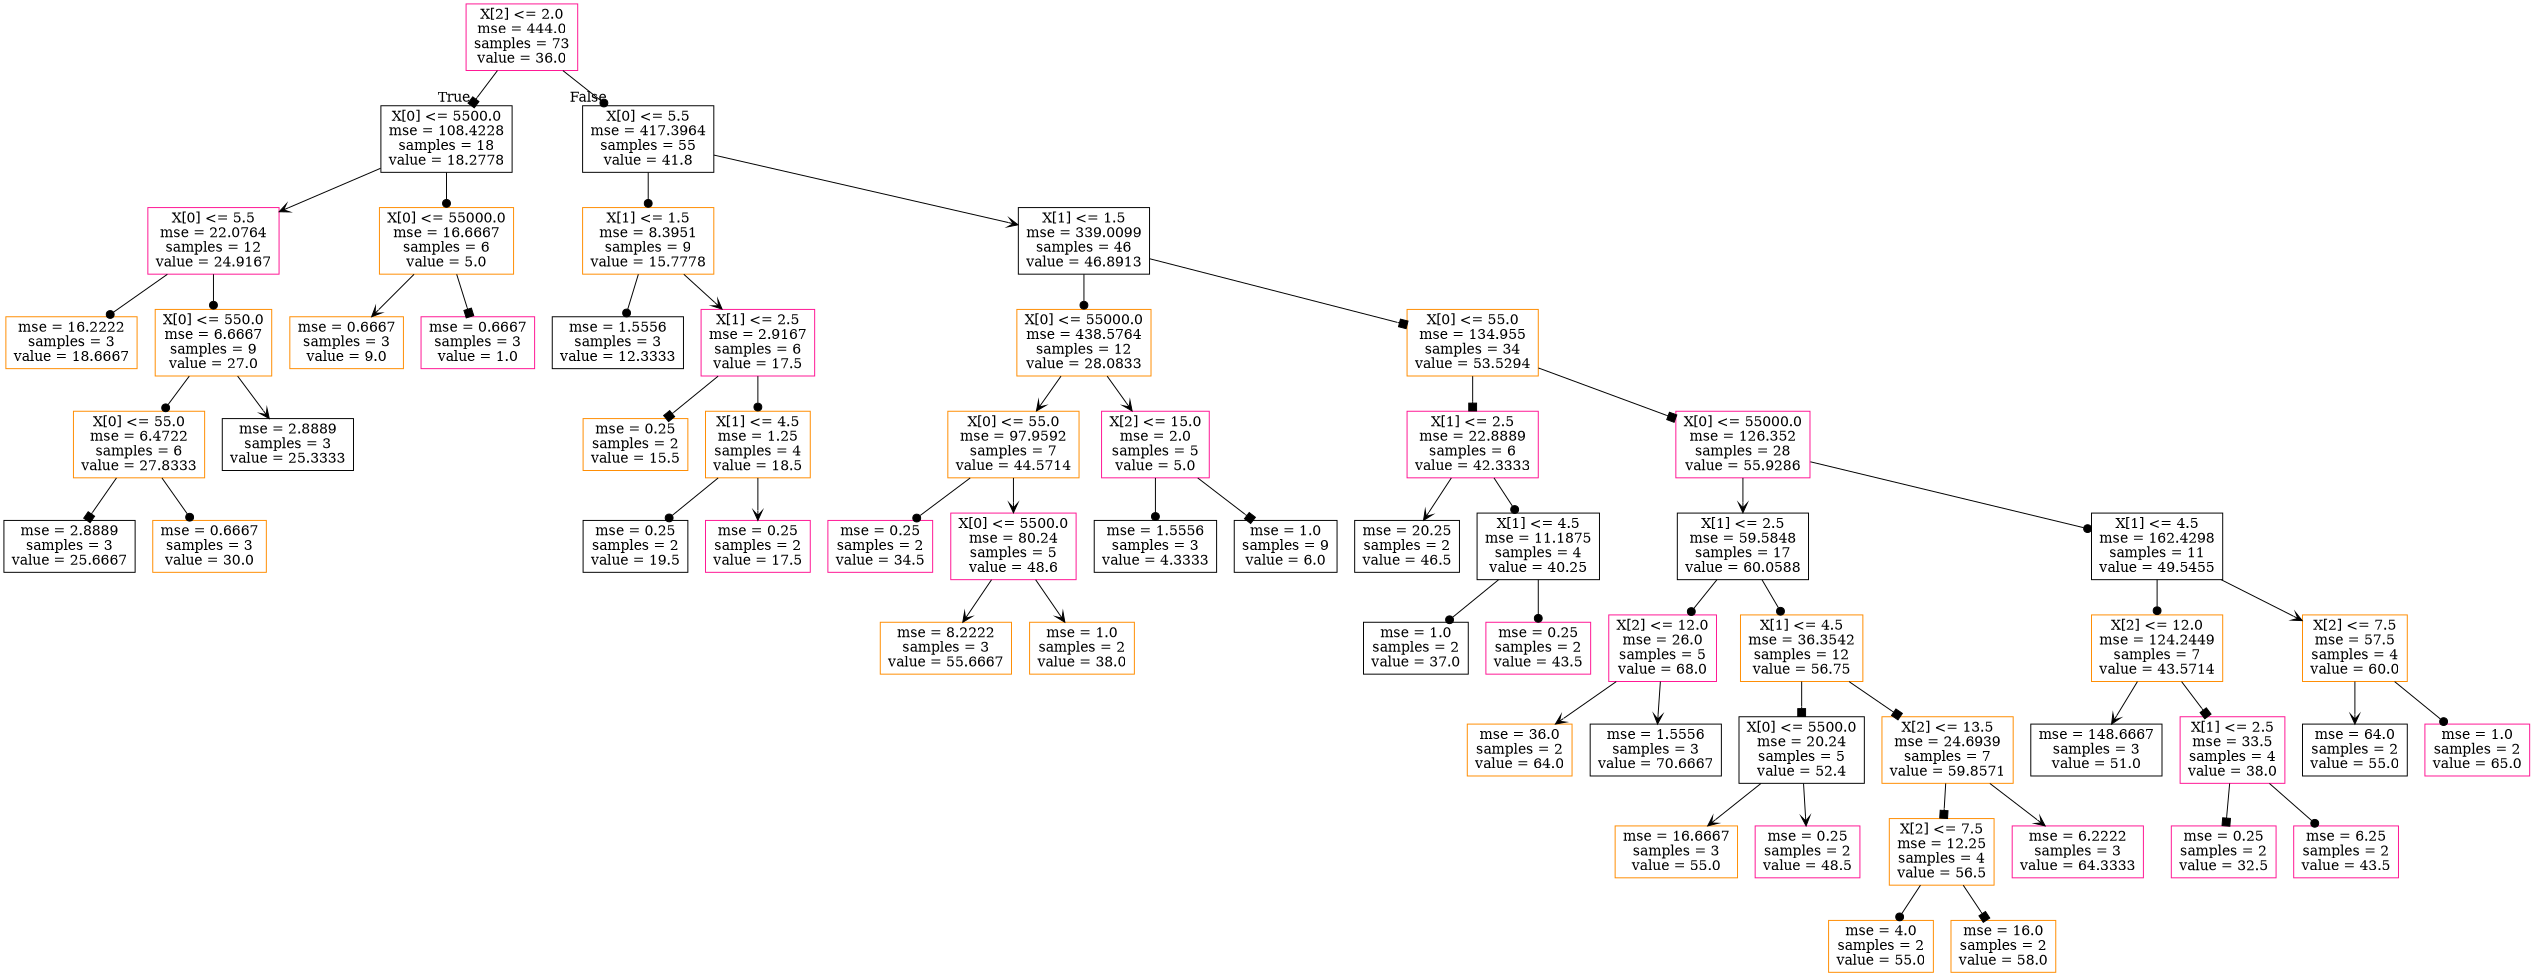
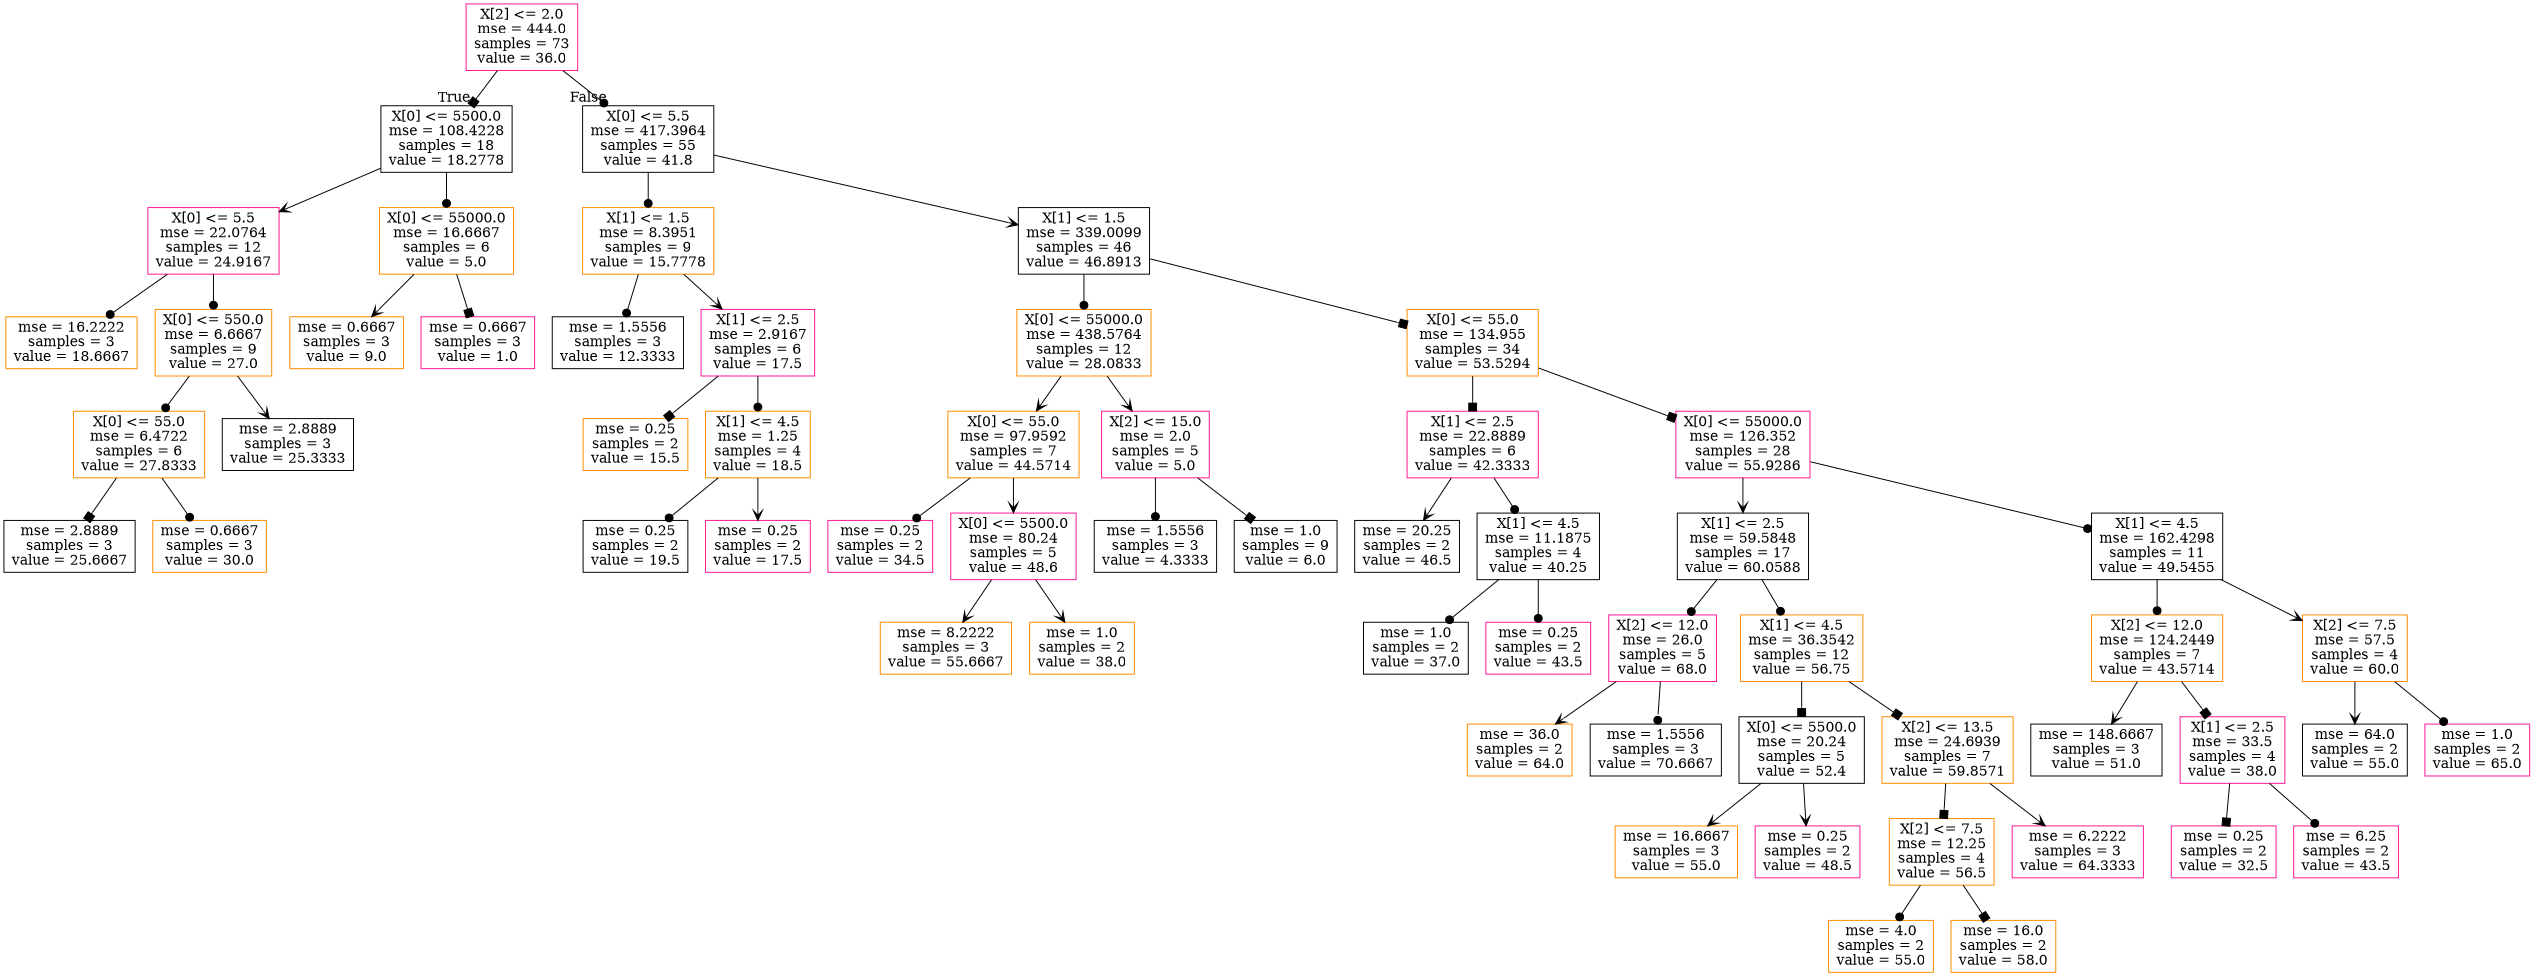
  digraph {
    node [color=darkorange shape=box]
    edge [arrowhead=dot]
    n1 [color=deeppink label="X[2] <= 2.0\nmse = 444.0\nsamples = 73\nvalue = 36.0"]
    n2 [color=black label="X[0] <= 5500.0\nmse = 108.4228\nsamples = 18\nvalue = 18.2778"]
    n3 [color=black label="X[0] <= 5.5\nmse = 417.3964\nsamples = 55\nvalue = 41.8"]
    n4 [color=deeppink label="X[0] <= 5.5\nmse = 22.0764\nsamples = 12\nvalue = 24.9167"]
    n5 [label="X[0] <= 55000.0\nmse = 16.6667\nsamples = 6\nvalue = 5.0"]
    n6 [label="X[1] <= 1.5\nmse = 8.3951\nsamples = 9\nvalue = 15.7778"]
    n7 [color=black label="X[1] <= 1.5\nmse = 339.0099\nsamples = 46\nvalue = 46.8913"]
    n8 [label="mse = 16.2222\nsamples = 3\nvalue = 18.6667"]
    n9 [label="X[0] <= 550.0\nmse = 6.6667\nsamples = 9\nvalue = 27.0"]
    n10 [label="mse = 0.6667\nsamples = 3\nvalue = 9.0"]
    n11 [color=deeppink label="mse = 0.6667\nsamples = 3\nvalue = 1.0"]
    n12 [label="X[0] <= 55.0\nmse = 6.4722\nsamples = 6\nvalue = 27.8333"]
    n13 [color=black label="mse = 2.8889\nsamples = 3\nvalue = 25.3333"]
    n14 [color=black label="mse = 2.8889\nsamples = 3\nvalue = 25.6667"]
    n15 [label="mse = 0.6667\nsamples = 3\nvalue = 30.0"]
    n16 [color=black label="mse = 1.5556\nsamples = 3\nvalue = 12.3333"]
    n17 [color=deeppink label="X[1] <= 2.5\nmse = 2.9167\nsamples = 6\nvalue = 17.5"]
    n18 [label="X[0] <= 55000.0\nmse = 438.5764\nsamples = 12\nvalue = 28.0833"]
    n19 [label="X[0] <= 55.0\nmse = 134.955\nsamples = 34\nvalue = 53.5294"]
    n20 [label="mse = 0.25\nsamples = 2\nvalue = 15.5"]
    n21 [label="X[1] <= 4.5\nmse = 1.25\nsamples = 4\nvalue = 18.5"]
    n22 [color=black label="mse = 0.25\nsamples = 2\nvalue = 19.5"]
    n23 [color=deeppink label="mse = 0.25\nsamples = 2\nvalue = 17.5"]
    n24 [label="X[0] <= 55.0\nmse = 97.9592\nsamples = 7\nvalue = 44.5714"]
    n25 [color=deeppink label="X[2] <= 15.0\nmse = 2.0\nsamples = 5\nvalue = 5.0"]
    n26 [color=deeppink label="X[1] <= 2.5\nmse = 22.8889\nsamples = 6\nvalue = 42.3333"]
    n27 [color=deeppink label="X[0] <= 55000.0\nmse = 126.352\nsamples = 28\nvalue = 55.9286"]
    n28 [color=deeppink label="mse = 0.25\nsamples = 2\nvalue = 34.5"]
    n29 [color=deeppink label="X[0] <= 5500.0\nmse = 80.24\nsamples = 5\nvalue = 48.6"]
    n30 [color=black label="mse = 1.5556\nsamples = 3\nvalue = 4.3333"]
    n31 [color=black label="mse = 1.0\nsamples = 9\nvalue = 6.0"]
    n32 [label="mse = 8.2222\nsamples = 3\nvalue = 55.6667"]
    n33 [label="mse = 1.0\nsamples = 2\nvalue = 38.0"]
    n34 [color=black label="mse = 20.25\nsamples = 2\nvalue = 46.5"]
    n35 [color=black label="X[1] <= 4.5\nmse = 11.1875\nsamples = 4\nvalue = 40.25"]
    n36 [color=black label="X[1] <= 2.5\nmse = 59.5848\nsamples = 17\nvalue = 60.0588"]
    n37 [color=black label="X[1] <= 4.5\nmse = 162.4298\nsamples = 11\nvalue = 49.5455"]
    n38 [color=black label="mse = 1.0\nsamples = 2\nvalue = 37.0"]
    n39 [color=deeppink label="mse = 0.25\nsamples = 2\nvalue = 43.5"]
    n40 [color=deeppink label="X[2] <= 12.0\nmse = 26.0\nsamples = 5\nvalue = 68.0"]
    n41 [label="X[1] <= 4.5\nmse = 36.3542\nsamples = 12\nvalue = 56.75"]
    n42 [label="X[2] <= 12.0\nmse = 124.2449\nsamples = 7\nvalue = 43.5714"]
    n43 [label="X[2] <= 7.5\nmse = 57.5\nsamples = 4\nvalue = 60.0"]
    n44 [label="mse = 36.0\nsamples = 2\nvalue = 64.0"]
    n45 [color=black label="mse = 1.5556\nsamples = 3\nvalue = 70.6667"]
    n46 [color=black label="X[0] <= 5500.0\nmse = 20.24\nsamples = 5\nvalue = 52.4"]
    n47 [label="X[2] <= 13.5\nmse = 24.6939\nsamples = 7\nvalue = 59.8571"]
    n48 [label="mse = 16.6667\nsamples = 3\nvalue = 55.0"]
    n49 [color=deeppink label="mse = 0.25\nsamples = 2\nvalue = 48.5"]
    n50 [label="X[2] <= 7.5\nmse = 12.25\nsamples = 4\nvalue = 56.5"]
    n51 [color=deeppink label="mse = 6.2222\nsamples = 3\nvalue = 64.3333"]
    n52 [label="mse = 4.0\nsamples = 2\nvalue = 55.0"]
    n53 [label="mse = 16.0\nsamples = 2\nvalue = 58.0"]
    n54 [color=black label="mse = 148.6667\nsamples = 3\nvalue = 51.0"]
    n55 [color=deeppink label="X[1] <= 2.5\nmse = 33.5\nsamples = 4\nvalue = 38.0"]
    n56 [color=black label="mse = 64.0\nsamples = 2\nvalue = 55.0"]
    n57 [color=deeppink label="mse = 1.0\nsamples = 2\nvalue = 65.0"]
    n58 [color=deeppink label="mse = 0.25\nsamples = 2\nvalue = 32.5"]
    n59 [color=deeppink label="mse = 6.25\nsamples = 2\nvalue = 43.5"]
    n1 -> n2 [arrowhead=box headlabel=True labelangle=45 labeldistance=2.5]
    n1 -> n3 [headlabel=False labelangle=-45 labeldistance=2.5]
    n2 -> n4 [arrowhead=vee]
    n2 -> n5
    n3 -> n6
    n3 -> n7 [arrowhead=vee]
    n4 -> n8
    n4 -> n9
    n5 -> n10 [arrowhead=vee]
    n5 -> n11 [arrowhead=box]
    n6 -> n16
    n6 -> n17 [arrowhead=vee]
    n7 -> n18
    n7 -> n19 [arrowhead=box]
    n9 -> n12
    n9 -> n13 [arrowhead=vee]
    n12 -> n14 [arrowhead=box]
    n12 -> n15
    n17 -> n20 [arrowhead=box]
    n17 -> n21
    n18 -> n24 [arrowhead=vee]
    n18 -> n25 [arrowhead=vee]
    n19 -> n26 [arrowhead=box]
    n19 -> n27 [arrowhead=box]
    n21 -> n22
    n21 -> n23 [arrowhead=vee]
    n24 -> n28
    n24 -> n29 [arrowhead=vee]
    n25 -> n30
    n25 -> n31 [arrowhead=box]
    n26 -> n34 [arrowhead=vee]
    n26 -> n35
    n27 -> n36 [arrowhead=vee]
    n27 -> n37
    n29 -> n32 [arrowhead=vee]
    n29 -> n33 [arrowhead=vee]
    n35 -> n38
    n35 -> n39
    n36 -> n40
    n36 -> n41
    n37 -> n42
    n37 -> n43 [arrowhead=vee]
    n40 -> n44 [arrowhead=vee]
-   n40 -> n45 [arrowhead=vee]
+   n40 -> n45
    n41 -> n46 [arrowhead=box]
    n41 -> n47 [arrowhead=box]
    n42 -> n54 [arrowhead=vee]
    n42 -> n55 [arrowhead=box]
    n43 -> n56 [arrowhead=vee]
    n43 -> n57
    n46 -> n48 [arrowhead=vee]
    n46 -> n49 [arrowhead=vee]
    n47 -> n50 [arrowhead=box]
    n47 -> n51 [arrowhead=vee]
    n50 -> n52
    n50 -> n53 [arrowhead=box]
    n55 -> n58 [arrowhead=box]
    n55 -> n59
  }
